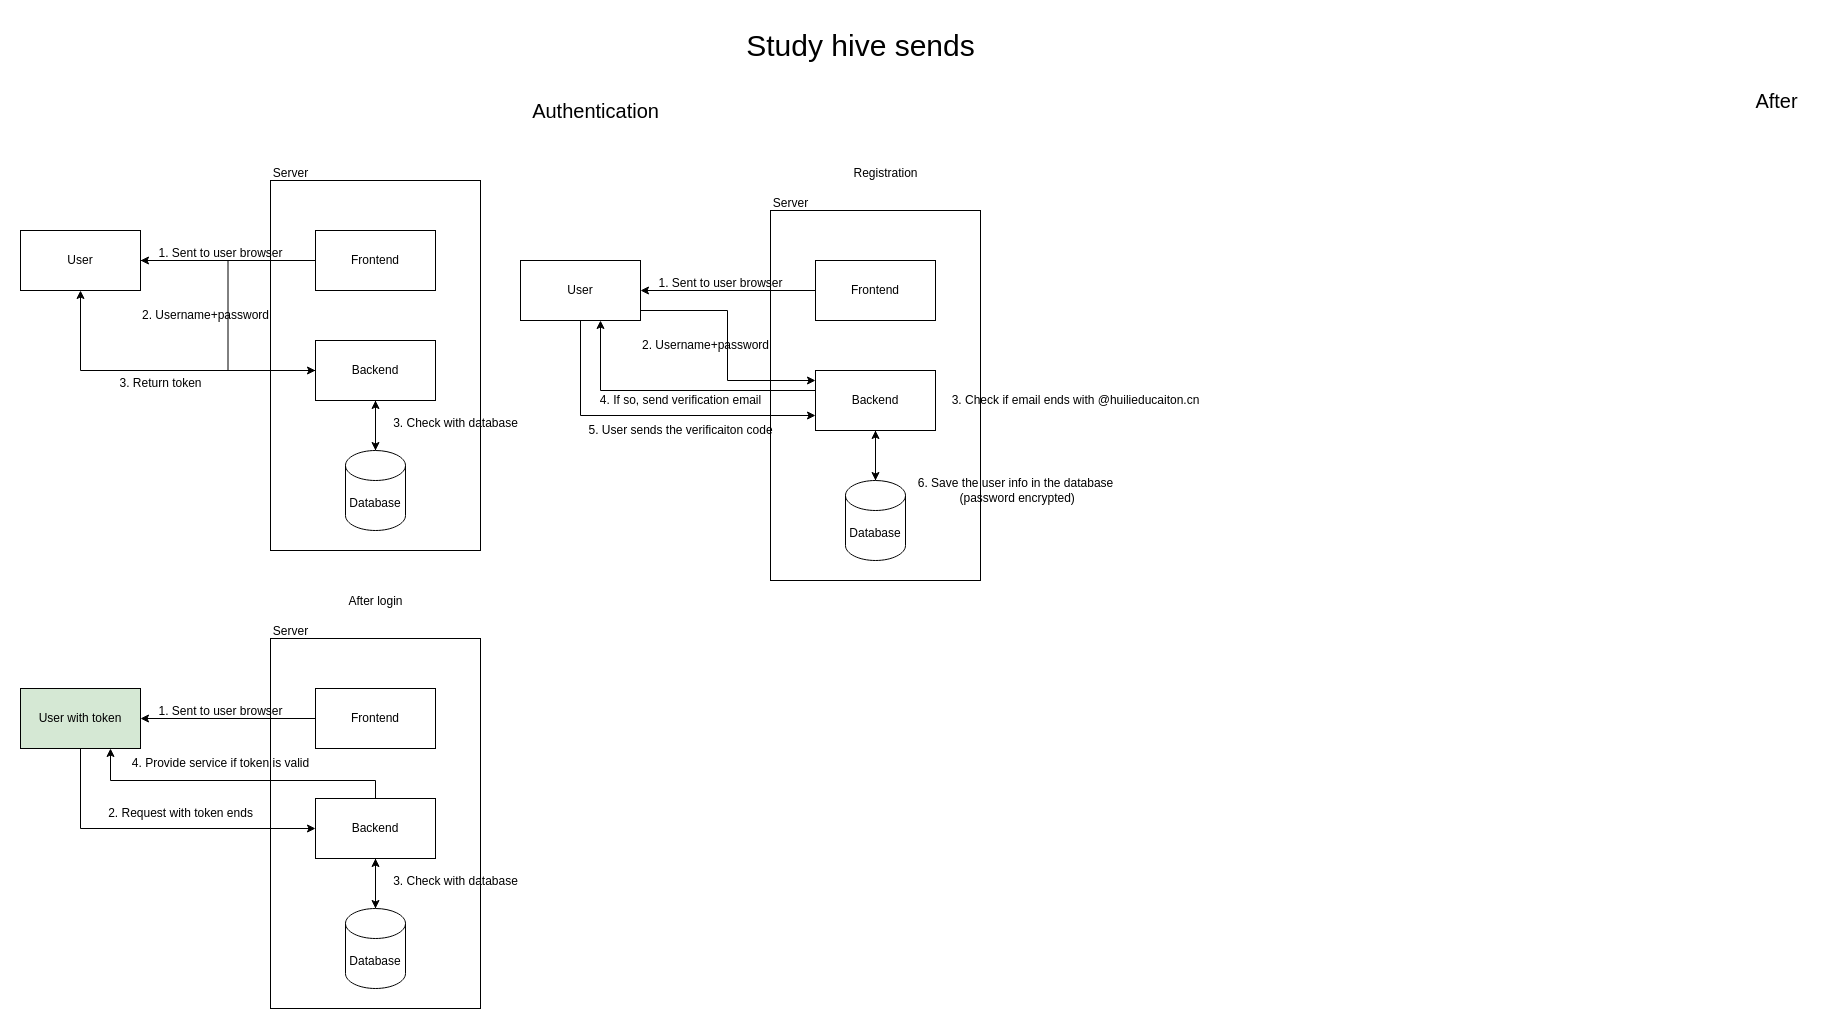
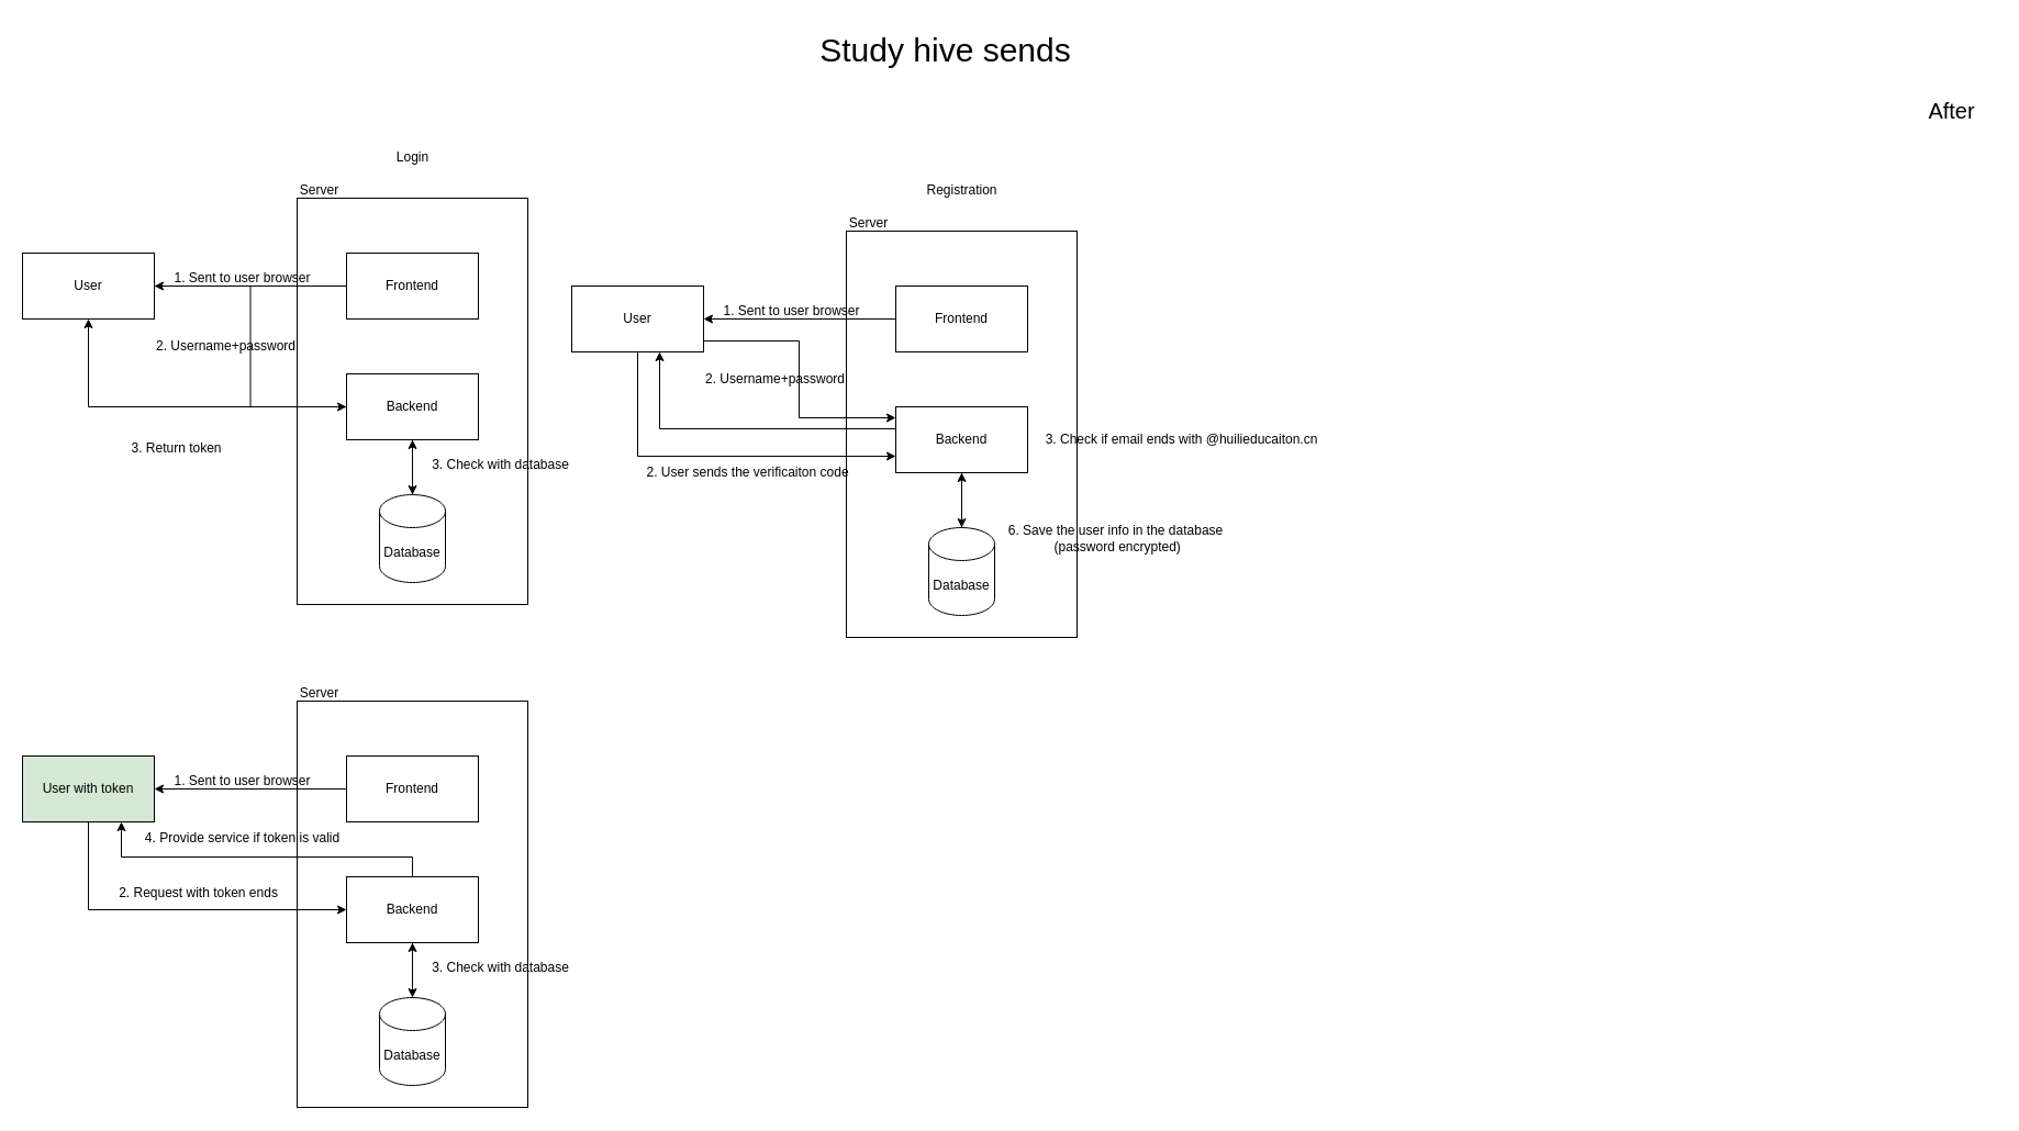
  <mxCell id="0" />
  <mxCell id="1" parent="0" />
  <mxCell id="2" value="Study hive sends" style="text;html=1;align=center;verticalAlign=middle;resizable=0;points=[];autosize=1;strokeColor=none;fillColor=none;fontSize=30;" parent="1" vertex="1"><mxGeometry x="730" y="20" width="260" height="50" as="geometry" /></mxCell>
- <mxCell id="3" value="&lt;font style=&quot;font-size: 20px;&quot;&gt;Authentication&lt;/font&gt;" style="text;html=1;align=center;verticalAlign=middle;resizable=0;points=[];autosize=1;strokeColor=none;fillColor=none;" parent="1" vertex="1"><mxGeometry x="520" y="90" width="150" height="40" as="geometry" /></mxCell>
+ <mxCell id="4" value="Login" style="text;html=1;align=center;verticalAlign=middle;resizable=0;points=[];autosize=1;strokeColor=none;fillColor=none;" parent="1" vertex="1"><mxGeometry x="350" y="128" width="50" height="30" as="geometry" /></mxCell>
  <mxCell id="5" value="" style="whiteSpace=wrap;html=1;" parent="1" vertex="1"><mxGeometry x="270" y="180" width="210" height="370" as="geometry" /></mxCell>
  <mxCell id="6" style="edgeStyle=orthogonalEdgeStyle;rounded=0;orthogonalLoop=1;jettySize=auto;html=1;entryX=1;entryY=0.5;entryDx=0;entryDy=0;" parent="1" source="7" target="9" edge="1"><mxGeometry relative="1" as="geometry" /></mxCell>
  <mxCell id="7" value="Frontend" style="rounded=0;whiteSpace=wrap;html=1;" parent="1" vertex="1"><mxGeometry x="315" y="230" width="120" height="60" as="geometry" /></mxCell>
  <mxCell id="8" style="edgeStyle=orthogonalEdgeStyle;rounded=0;orthogonalLoop=1;jettySize=auto;html=1;entryX=0;entryY=0.5;entryDx=0;entryDy=0;" parent="1" source="9" target="14" edge="1"><mxGeometry relative="1" as="geometry" /></mxCell>
  <mxCell id="9" value="User" style="rounded=0;whiteSpace=wrap;html=1;" parent="1" vertex="1"><mxGeometry x="20" y="230" width="120" height="60" as="geometry" /></mxCell>
  <mxCell id="10" value="Server" style="text;html=1;align=center;verticalAlign=middle;resizable=0;points=[];autosize=1;strokeColor=none;fillColor=none;" parent="1" vertex="1"><mxGeometry x="260" y="158" width="60" height="30" as="geometry" /></mxCell>
  <mxCell id="11" value="1. Sent to user browser" style="text;html=1;align=center;verticalAlign=middle;resizable=0;points=[];autosize=1;strokeColor=none;fillColor=none;" parent="1" vertex="1"><mxGeometry x="145" y="238" width="150" height="30" as="geometry" /></mxCell>
  <mxCell id="12" style="edgeStyle=orthogonalEdgeStyle;rounded=0;orthogonalLoop=1;jettySize=auto;html=1;" parent="1" source="14" target="17" edge="1"><mxGeometry relative="1" as="geometry" /></mxCell>
  <mxCell id="13" style="edgeStyle=orthogonalEdgeStyle;rounded=0;orthogonalLoop=1;jettySize=auto;html=1;entryX=0.5;entryY=1;entryDx=0;entryDy=0;" parent="1" source="14" target="9" edge="1"><mxGeometry relative="1" as="geometry" /></mxCell>
  <mxCell id="14" value="Backend" style="rounded=0;whiteSpace=wrap;html=1;" parent="1" vertex="1"><mxGeometry x="315" y="340" width="120" height="60" as="geometry" /></mxCell>
  <mxCell id="15" value="2. Username+password" style="text;html=1;align=center;verticalAlign=middle;resizable=0;points=[];autosize=1;strokeColor=none;fillColor=none;" parent="1" vertex="1"><mxGeometry x="130" y="300" width="150" height="30" as="geometry" /></mxCell>
  <mxCell id="16" style="edgeStyle=orthogonalEdgeStyle;rounded=0;orthogonalLoop=1;jettySize=auto;html=1;entryX=0.5;entryY=1;entryDx=0;entryDy=0;" parent="1" source="17" target="14" edge="1"><mxGeometry relative="1" as="geometry" /></mxCell>
  <mxCell id="17" value="Database" style="shape=cylinder3;whiteSpace=wrap;html=1;boundedLbl=1;backgroundOutline=1;size=15;" parent="1" vertex="1"><mxGeometry x="345" y="450" width="60" height="80" as="geometry" /></mxCell>
  <mxCell id="18" value="3. Check with database" style="text;html=1;align=center;verticalAlign=middle;resizable=0;points=[];autosize=1;strokeColor=none;fillColor=none;" parent="1" vertex="1"><mxGeometry x="380" y="408" width="150" height="30" as="geometry" /></mxCell>
- <mxCell id="19" value="3. Return token" style="text;html=1;align=center;verticalAlign=middle;resizable=0;points=[];autosize=1;strokeColor=none;fillColor=none;" parent="1" vertex="1"><mxGeometry x="105" y="368" width="110" height="30" as="geometry" /></mxCell>
- <mxCell id="20" value="After login" style="text;html=1;align=center;verticalAlign=middle;resizable=0;points=[];autosize=1;strokeColor=none;fillColor=none;" parent="1" vertex="1"><mxGeometry x="335" y="586" width="80" height="30" as="geometry" /></mxCell>
+ <mxCell id="19" value="3. Return token" style="text;html=1;align=center;verticalAlign=middle;resizable=0;points=[];autosize=1;strokeColor=none;fillColor=none;" parent="1" vertex="1"><mxGeometry x="105" y="393" width="110" height="30" as="geometry" /></mxCell>
  <mxCell id="21" value="" style="whiteSpace=wrap;html=1;" parent="1" vertex="1"><mxGeometry x="270" y="638" width="210" height="370" as="geometry" /></mxCell>
  <mxCell id="22" style="edgeStyle=orthogonalEdgeStyle;rounded=0;orthogonalLoop=1;jettySize=auto;html=1;entryX=1;entryY=0.5;entryDx=0;entryDy=0;" parent="1" source="23" target="25" edge="1"><mxGeometry relative="1" as="geometry" /></mxCell>
  <mxCell id="23" value="Frontend" style="rounded=0;whiteSpace=wrap;html=1;" parent="1" vertex="1"><mxGeometry x="315" y="688" width="120" height="60" as="geometry" /></mxCell>
  <mxCell id="24" style="edgeStyle=orthogonalEdgeStyle;rounded=0;orthogonalLoop=1;jettySize=auto;html=1;entryX=0;entryY=0.5;entryDx=0;entryDy=0;" parent="1" source="25" target="30" edge="1"><mxGeometry relative="1" as="geometry"><Array as="points"><mxPoint x="80" y="828" /></Array></mxGeometry></mxCell>
  <mxCell id="25" value="User with token" style="rounded=0;whiteSpace=wrap;html=1;fillColor=#d5e8d4;" parent="1" vertex="1"><mxGeometry x="20" y="688" width="120" height="60" as="geometry" /></mxCell>
  <mxCell id="26" value="Server" style="text;html=1;align=center;verticalAlign=middle;resizable=0;points=[];autosize=1;strokeColor=none;fillColor=none;" parent="1" vertex="1"><mxGeometry x="260" y="616" width="60" height="30" as="geometry" /></mxCell>
  <mxCell id="27" value="1. Sent to user browser" style="text;html=1;align=center;verticalAlign=middle;resizable=0;points=[];autosize=1;strokeColor=none;fillColor=none;" parent="1" vertex="1"><mxGeometry x="145" y="696" width="150" height="30" as="geometry" /></mxCell>
  <mxCell id="28" style="edgeStyle=orthogonalEdgeStyle;rounded=0;orthogonalLoop=1;jettySize=auto;html=1;" parent="1" source="30" target="32" edge="1"><mxGeometry relative="1" as="geometry" /></mxCell>
  <mxCell id="29" style="edgeStyle=orthogonalEdgeStyle;rounded=0;orthogonalLoop=1;jettySize=auto;html=1;entryX=0.75;entryY=1;entryDx=0;entryDy=0;" parent="1" source="30" target="25" edge="1"><mxGeometry relative="1" as="geometry"><Array as="points"><mxPoint x="375" y="780" /><mxPoint x="110" y="780" /></Array></mxGeometry></mxCell>
  <mxCell id="30" value="Backend" style="rounded=0;whiteSpace=wrap;html=1;" parent="1" vertex="1"><mxGeometry x="315" y="798" width="120" height="60" as="geometry" /></mxCell>
  <mxCell id="31" style="edgeStyle=orthogonalEdgeStyle;rounded=0;orthogonalLoop=1;jettySize=auto;html=1;entryX=0.5;entryY=1;entryDx=0;entryDy=0;" parent="1" source="32" target="30" edge="1"><mxGeometry relative="1" as="geometry" /></mxCell>
  <mxCell id="32" value="Database" style="shape=cylinder3;whiteSpace=wrap;html=1;boundedLbl=1;backgroundOutline=1;size=15;" parent="1" vertex="1"><mxGeometry x="345" y="908" width="60" height="80" as="geometry" /></mxCell>
  <mxCell id="33" value="3. Check with database" style="text;html=1;align=center;verticalAlign=middle;resizable=0;points=[];autosize=1;strokeColor=none;fillColor=none;" parent="1" vertex="1"><mxGeometry x="380" y="866" width="150" height="30" as="geometry" /></mxCell>
  <mxCell id="34" value="2. Request with token ends" style="text;html=1;align=center;verticalAlign=middle;resizable=0;points=[];autosize=1;strokeColor=none;fillColor=none;" parent="1" vertex="1"><mxGeometry x="90" y="798" width="180" height="30" as="geometry" /></mxCell>
  <mxCell id="35" value="4. Provide service if token is valid" style="text;html=1;align=center;verticalAlign=middle;resizable=0;points=[];autosize=1;strokeColor=none;fillColor=none;" parent="1" vertex="1"><mxGeometry x="120" y="748" width="200" height="30" as="geometry" /></mxCell>
- <mxCell id="36" value="Registration" style="text;html=1;align=center;verticalAlign=middle;resizable=0;points=[];autosize=1;strokeColor=none;fillColor=none;" parent="1" vertex="1"><mxGeometry x="840" y="158" width="90" height="30" as="geometry" /></mxCell>
+ <mxCell id="36" value="Registration" style="text;html=1;align=center;verticalAlign=middle;resizable=0;points=[];autosize=1;strokeColor=none;fillColor=none;" parent="1" vertex="1"><mxGeometry x="830" y="158" width="90" height="30" as="geometry" /></mxCell>
  <mxCell id="37" value="" style="whiteSpace=wrap;html=1;" parent="1" vertex="1"><mxGeometry x="770" y="210" width="210" height="370" as="geometry" /></mxCell>
  <mxCell id="38" style="edgeStyle=orthogonalEdgeStyle;rounded=0;orthogonalLoop=1;jettySize=auto;html=1;entryX=1;entryY=0.5;entryDx=0;entryDy=0;" parent="1" source="39" target="42" edge="1"><mxGeometry relative="1" as="geometry" /></mxCell>
  <mxCell id="39" value="Frontend" style="rounded=0;whiteSpace=wrap;html=1;" parent="1" vertex="1"><mxGeometry x="815" y="260" width="120" height="60" as="geometry" /></mxCell>
  <mxCell id="40" style="edgeStyle=orthogonalEdgeStyle;rounded=0;orthogonalLoop=1;jettySize=auto;html=1;" parent="1" source="42" target="47" edge="1"><mxGeometry relative="1" as="geometry"><Array as="points"><mxPoint x="727" y="310" /><mxPoint x="727" y="380" /></Array></mxGeometry></mxCell>
  <mxCell id="41" style="edgeStyle=orthogonalEdgeStyle;rounded=0;orthogonalLoop=1;jettySize=auto;html=1;entryX=0;entryY=0.75;entryDx=0;entryDy=0;" parent="1" source="42" target="47" edge="1"><mxGeometry relative="1" as="geometry"><Array as="points"><mxPoint x="580" y="415" /></Array></mxGeometry></mxCell>
  <mxCell id="42" value="User" style="rounded=0;whiteSpace=wrap;html=1;" parent="1" vertex="1"><mxGeometry x="520" y="260" width="120" height="60" as="geometry" /></mxCell>
  <mxCell id="43" value="Server" style="text;html=1;align=center;verticalAlign=middle;resizable=0;points=[];autosize=1;strokeColor=none;fillColor=none;" parent="1" vertex="1"><mxGeometry x="760" y="188" width="60" height="30" as="geometry" /></mxCell>
  <mxCell id="44" value="1. Sent to user browser" style="text;html=1;align=center;verticalAlign=middle;resizable=0;points=[];autosize=1;strokeColor=none;fillColor=none;" parent="1" vertex="1"><mxGeometry x="645" y="268" width="150" height="30" as="geometry" /></mxCell>
  <mxCell id="45" style="edgeStyle=orthogonalEdgeStyle;rounded=0;orthogonalLoop=1;jettySize=auto;html=1;" parent="1" source="47" target="50" edge="1"><mxGeometry relative="1" as="geometry" /></mxCell>
  <mxCell id="46" style="edgeStyle=orthogonalEdgeStyle;rounded=0;orthogonalLoop=1;jettySize=auto;html=1;" parent="1" source="47" target="42" edge="1"><mxGeometry relative="1" as="geometry"><Array as="points"><mxPoint x="600" y="390" /></Array></mxGeometry></mxCell>
  <mxCell id="47" value="Backend" style="rounded=0;whiteSpace=wrap;html=1;" parent="1" vertex="1"><mxGeometry x="815" y="370" width="120" height="60" as="geometry" /></mxCell>
  <mxCell id="48" value="2. Username+password" style="text;html=1;align=center;verticalAlign=middle;resizable=0;points=[];autosize=1;strokeColor=none;fillColor=none;" parent="1" vertex="1"><mxGeometry x="630" y="330" width="150" height="30" as="geometry" /></mxCell>
  <mxCell id="49" style="edgeStyle=orthogonalEdgeStyle;rounded=0;orthogonalLoop=1;jettySize=auto;html=1;entryX=0.5;entryY=1;entryDx=0;entryDy=0;" parent="1" source="50" target="47" edge="1"><mxGeometry relative="1" as="geometry" /></mxCell>
  <mxCell id="50" value="Database" style="shape=cylinder3;whiteSpace=wrap;html=1;boundedLbl=1;backgroundOutline=1;size=15;" parent="1" vertex="1"><mxGeometry x="845" y="480" width="60" height="80" as="geometry" /></mxCell>
  <mxCell id="51" value="3. Check if email ends with @huilieducaiton.cn" style="text;html=1;align=center;verticalAlign=middle;resizable=0;points=[];autosize=1;strokeColor=none;fillColor=none;" parent="1" vertex="1"><mxGeometry x="940" y="385" width="270" height="30" as="geometry" /></mxCell>
- <mxCell id="52" value="4. If so, send verification email" style="text;html=1;align=center;verticalAlign=middle;resizable=0;points=[];autosize=1;strokeColor=none;fillColor=none;" parent="1" vertex="1"><mxGeometry x="590" y="385" width="180" height="30" as="geometry" /></mxCell>
- <mxCell id="53" value="5. User sends the verificaiton code" style="text;html=1;align=center;verticalAlign=middle;resizable=0;points=[];autosize=1;strokeColor=none;fillColor=none;" parent="1" vertex="1"><mxGeometry x="575" y="415" width="210" height="30" as="geometry" /></mxCell>
+ <mxCell id="53" value="2. User sends the verificaiton code" style="text;html=1;align=center;verticalAlign=middle;resizable=0;points=[];autosize=1;strokeColor=none;fillColor=none;" parent="1" vertex="1"><mxGeometry x="575" y="415" width="210" height="30" as="geometry" /></mxCell>
  <mxCell id="54" value="6. Save the user info in the database&lt;br&gt;&amp;nbsp;(password encrypted)" style="text;html=1;align=center;verticalAlign=middle;resizable=0;points=[];autosize=1;strokeColor=none;fillColor=none;" parent="1" vertex="1"><mxGeometry x="905" y="470" width="220" height="40" as="geometry" /></mxCell>
  <mxCell id="55" value="&lt;font style=&quot;font-size: 20px;&quot;&gt;After&lt;/font&gt;" style="text;html=1;align=center;verticalAlign=middle;resizable=0;points=[];autosize=1;strokeColor=none;fillColor=none;" vertex="1" parent="1"><mxGeometry x="1736" y="80" width="80" height="40" as="geometry" /></mxCell>
